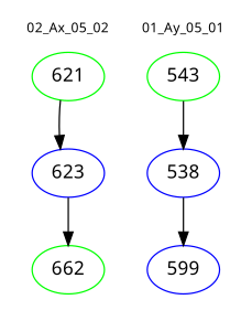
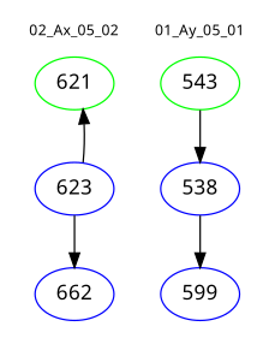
  digraph {
    fontname="Noto Sans"
    node [color=blue fontname="Noto Sans"]
    edge [color=black fontname="Noto Sans"]
    n1 [color=green label=621]
    n2 [label=623]
-   n3 [color=green label=662]
+   n3 [label=662]
    n4 [color=green label=543]
    n5 [label=538]
    n6 [label=599]
    subgraph cluster_1 {
      color=white
      fontsize=10
      label="02_Ax_05_02"
      n1
      n2
      n3
    }
    subgraph cluster_2 {
      color=white
      fontsize=10
      label="01_Ay_05_01"
      n4
      n5
      n6
    }
-   n1 -> n2
+   n2 -> n1
    n2 -> n3
    n4 -> n5
    n5 -> n6
  }
